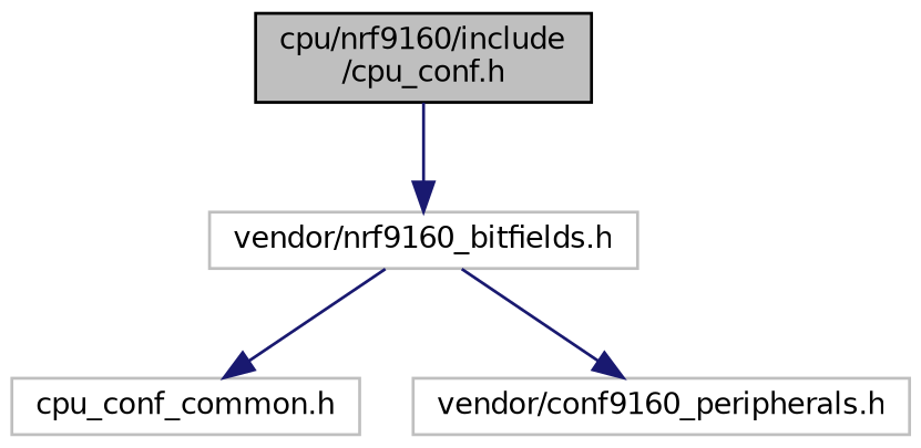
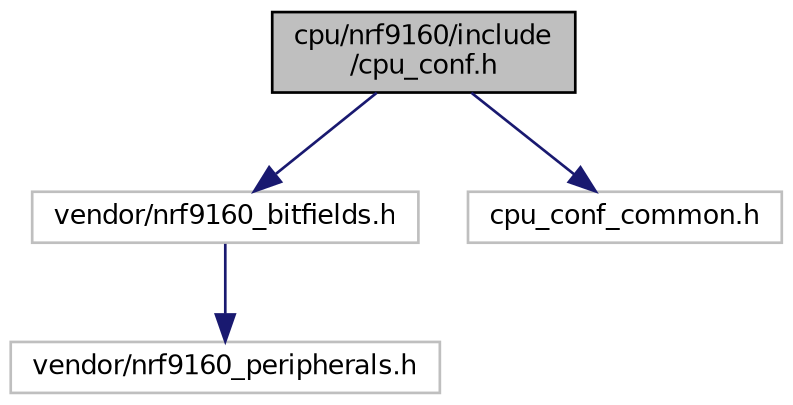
  digraph {
    node [color=grey75 fillcolor=white fontname=Helvetica fontsize=10 shape=record style=filled]
    edge [color=midnightblue fontname=Helvetica fontsize=10 labelfontname=Helvetica labelfontsize=10 style=solid]
    n1 [color=black fillcolor=grey75 fontcolor=black height=0.2 label="cpu/nrf9160/include\l/cpu_conf.h" width=0.4]
    n2 [height=0.2 label="vendor/nrf9160_bitfields.h" width=0.4]
    n3 [height=0.2 label="cpu_conf_common.h" width=0.4]
-   n4 [height=0.2 label="vendor/conf9160_peripherals.h" width=0.4]
+   n4 [height=0.2 label="vendor/nrf9160_peripherals.h" width=0.4]
    n1 -> n2
-   n2 -> n3
+   n1 -> n3
    n2 -> n4
  }
